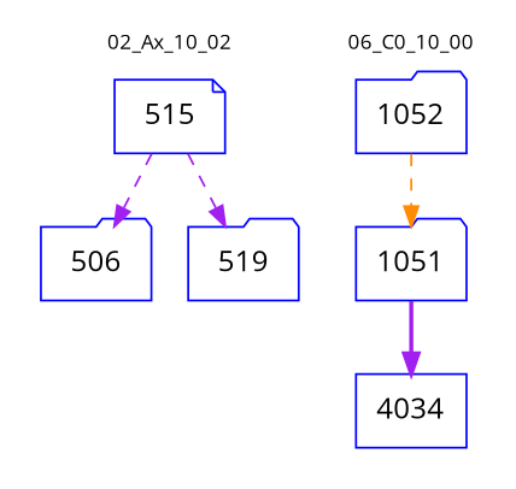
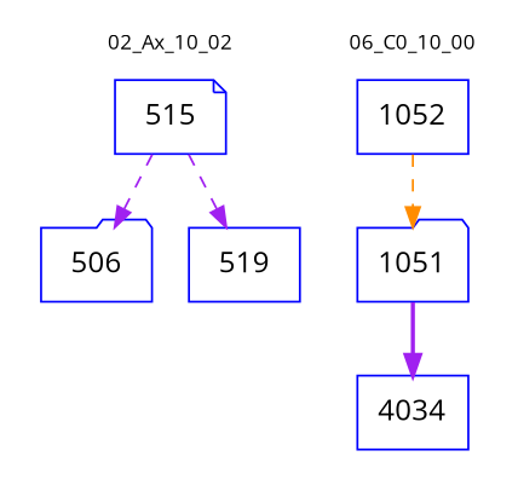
  digraph {
    fontname="Open Sans"
    node [color=blue fontname="Open Sans" shape=folder]
    edge [color=purple fontname="Open Sans" style=dashed]
    n1 [label=515 shape=note]
    n2 [label=506]
-   n3 [label=519]
+   n3 [label=519 shape=box]
    n4 [label=1051]
    n5 [label=4034 shape=box]
-   n6 [label=1052]
+   n6 [label=1052 shape=box]
    subgraph cluster_1 {
      color=white
      fontsize=10
      label="02_Ax_10_02"
      n1
      n2
      n3
    }
    subgraph cluster_2 {
      color=white
      fontsize=10
      label="06_C0_10_00"
      n4
      n5
      n6
    }
    n1 -> n2
    n1 -> n3
    n4 -> n5 [style=bold]
    n6 -> n4 [color=darkorange]
  }
